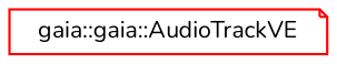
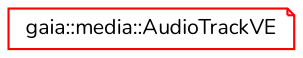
  digraph {
    rankdir=LR
    fontname=Nunito
-   n1 [color=red fillcolor=white fontname=Nunito fontsize=10 height=0.2 label="gaia::gaia::AudioTrackVE" shape=note style=filled width=0.4]
+   n1 [color=red fillcolor=white fontname=Nunito fontsize=10 height=0.2 label="gaia::media::AudioTrackVE" shape=note style=filled width=0.4]
  }
